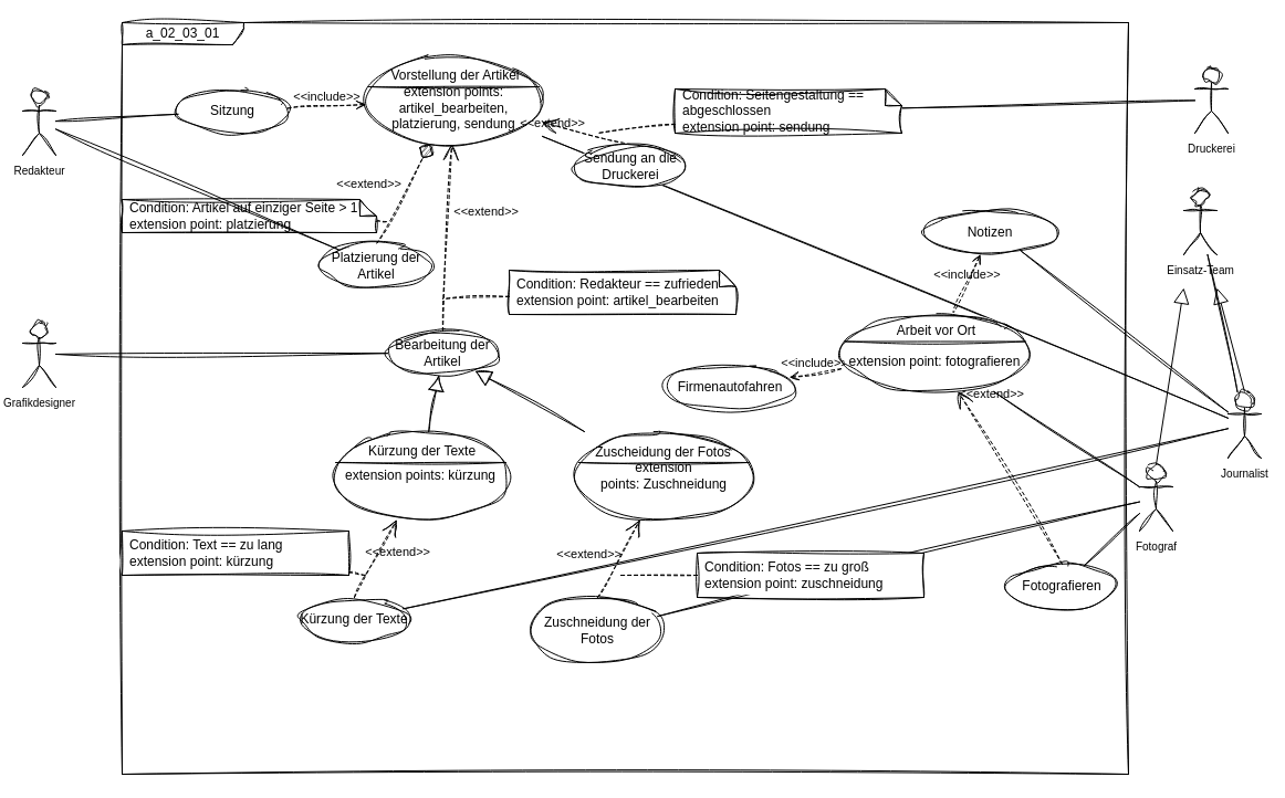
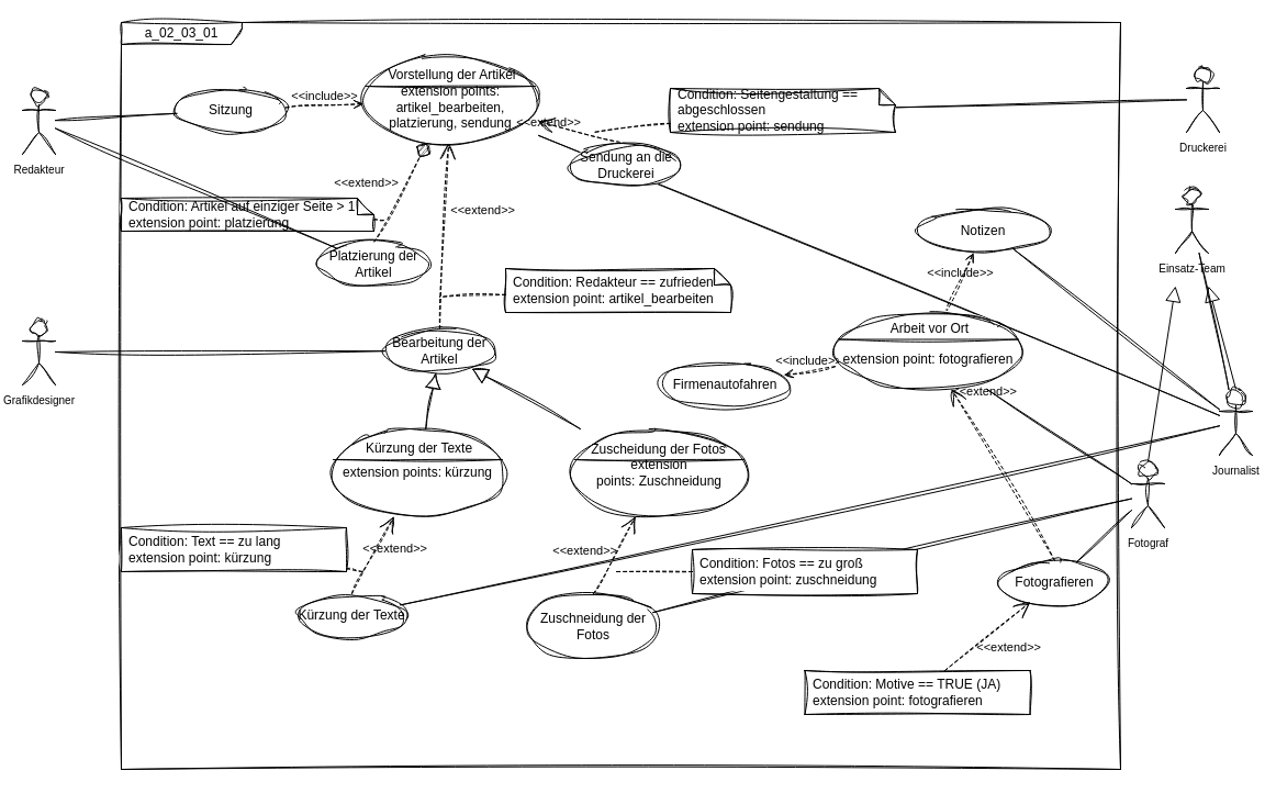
  <mxCell id="0" />
  <mxCell id="1" parent="0" />
  <mxCell id="2" value="a_02_03_01" style="shape=umlFrame;whiteSpace=wrap;html=1;pointerEvents=0;recursiveResize=0;container=1;collapsible=0;width=110;height=20;sketch=1;curveFitting=1;jiggle=2;" parent="1" vertex="1"><mxGeometry x="110" y="20" width="910" height="680" as="geometry" /></mxCell>
  <mxCell id="3" value="Condition: Artikel auf einziger Seite &gt; 1&#10;extension point: platzierung" style="shape=note;size=15;spacingLeft=5;align=left;whiteSpace=wrap;sketch=1;curveFitting=1;jiggle=2;" parent="2" vertex="1"><mxGeometry y="160" width="230" height="30" as="geometry" /></mxCell>
  <mxCell id="4" value="&lt;span style=&quot;font-weight: normal;&quot;&gt;Zuschneidung der Fotos&lt;/span&gt;" style="shape=ellipse;html=1;strokeWidth=1;fontStyle=1;whiteSpace=wrap;align=center;perimeter=ellipsePerimeter;sketch=1;curveFitting=1;jiggle=2;" parent="2" vertex="1"><mxGeometry x="370" y="520" width="120" height="60" as="geometry" /></mxCell>
  <mxCell id="5" style="rounded=0;orthogonalLoop=1;jettySize=auto;html=1;endArrow=none;endFill=0;sketch=1;curveFitting=1;jiggle=2;" parent="1" source="7" target="19" edge="1"><mxGeometry relative="1" as="geometry" /></mxCell>
  <mxCell id="6" style="rounded=0;orthogonalLoop=1;jettySize=auto;html=1;endArrow=none;endFill=0;sketch=1;curveFitting=1;jiggle=2;" parent="1" source="7" target="30" edge="1"><mxGeometry relative="1" as="geometry" /></mxCell>
  <mxCell id="7" value="&lt;font style=&quot;font-size: 10px;&quot;&gt;Redakteur&lt;/font&gt;" style="shape=umlActor;html=1;verticalLabelPosition=bottom;verticalAlign=top;align=center;sketch=1;curveFitting=1;jiggle=2;" parent="1" vertex="1"><mxGeometry x="20" y="80" width="30" height="60" as="geometry" /></mxCell>
  <mxCell id="8" style="rounded=0;orthogonalLoop=1;jettySize=auto;html=1;endArrow=none;endFill=0;sketch=1;curveFitting=1;jiggle=2;" parent="1" source="11" target="25" edge="1"><mxGeometry relative="1" as="geometry"><mxPoint x="340.901" y="112.466" as="targetPoint" /></mxGeometry></mxCell>
  <mxCell id="9" style="rounded=0;orthogonalLoop=1;jettySize=auto;html=1;sketch=1;curveFitting=1;jiggle=2;endArrow=none;endFill=0;" parent="1" source="11" target="39" edge="1"><mxGeometry relative="1" as="geometry" /></mxCell>
  <mxCell id="10" style="rounded=0;orthogonalLoop=1;jettySize=auto;html=1;sketch=1;curveFitting=1;jiggle=2;endArrow=none;endFill=0;" parent="1" source="11" target="48" edge="1"><mxGeometry relative="1" as="geometry"><mxPoint x="887.572" y="322.188" as="targetPoint" /></mxGeometry></mxCell>
  <mxCell id="11" value="&lt;font style=&quot;font-size: 10px;&quot;&gt;Journalist&lt;/font&gt;" style="shape=umlActor;html=1;verticalLabelPosition=bottom;verticalAlign=top;align=center;sketch=1;curveFitting=1;jiggle=2;" parent="1" vertex="1"><mxGeometry x="1110" y="354" width="30" height="60" as="geometry" /></mxCell>
  <mxCell id="12" style="rounded=0;orthogonalLoop=1;jettySize=auto;html=1;sketch=1;curveFitting=1;jiggle=2;endArrow=none;endFill=0;" parent="1" source="15" target="4" edge="1"><mxGeometry relative="1" as="geometry" /></mxCell>
  <mxCell id="13" style="rounded=0;orthogonalLoop=1;jettySize=auto;html=1;endArrow=none;endFill=0;sketch=1;curveFitting=1;jiggle=2;" parent="1" source="15" target="56" edge="1"><mxGeometry relative="1" as="geometry"><mxPoint x="866.467" y="327.949" as="targetPoint" /></mxGeometry></mxCell>
  <mxCell id="14" style="rounded=0;orthogonalLoop=1;jettySize=auto;html=1;sketch=1;curveFitting=1;jiggle=2;endArrow=none;endFill=0;" parent="1" source="15" target="60" edge="1"><mxGeometry relative="1" as="geometry" /></mxCell>
  <mxCell id="15" value="&lt;font style=&quot;font-size: 10px;&quot;&gt;Fotograf&lt;/font&gt;" style="shape=umlActor;html=1;verticalLabelPosition=bottom;verticalAlign=top;align=center;sketch=1;curveFitting=1;jiggle=2;" parent="1" vertex="1"><mxGeometry x="1030" y="420" width="30" height="60" as="geometry" /></mxCell>
  <mxCell id="16" value="&lt;font style=&quot;font-size: 10px;&quot;&gt;Grafikdesigner&lt;/font&gt;" style="shape=umlActor;html=1;verticalLabelPosition=bottom;verticalAlign=top;align=center;sketch=1;curveFitting=1;jiggle=2;" parent="1" vertex="1"><mxGeometry x="20" y="290" width="30" height="60" as="geometry" /></mxCell>
  <mxCell id="17" style="rounded=0;orthogonalLoop=1;jettySize=auto;html=1;sketch=1;curveFitting=1;jiggle=2;endArrow=none;endFill=0;" parent="1" source="18" target="31" edge="1"><mxGeometry relative="1" as="geometry" /></mxCell>
  <mxCell id="18" value="&lt;font style=&quot;font-size: 10px;&quot;&gt;Druckerei&lt;/font&gt;" style="shape=umlActor;html=1;verticalLabelPosition=bottom;verticalAlign=top;align=center;sketch=1;curveFitting=1;jiggle=2;" parent="1" vertex="1"><mxGeometry x="1080" y="60" width="30" height="60" as="geometry" /></mxCell>
  <mxCell id="19" value="&lt;span style=&quot;font-weight: normal;&quot;&gt;Sitzung&lt;/span&gt;" style="shape=ellipse;html=1;strokeWidth=1;fontStyle=1;whiteSpace=wrap;align=center;perimeter=ellipsePerimeter;sketch=1;curveFitting=1;jiggle=2;" parent="1" vertex="1"><mxGeometry x="160" y="80" width="100" height="40" as="geometry" /></mxCell>
  <mxCell id="20" value="&amp;lt;&amp;lt;include&amp;gt;&amp;gt;" style="edgeStyle=none;html=1;endArrow=open;verticalAlign=bottom;dashed=1;labelBackgroundColor=none;rounded=0;sketch=1;curveFitting=1;jiggle=2;" parent="1" source="19" target="25" edge="1"><mxGeometry width="160" relative="1" as="geometry"><mxPoint x="330" y="180" as="sourcePoint" /><mxPoint x="330" y="100" as="targetPoint" /></mxGeometry></mxCell>
  <mxCell id="21" value="Condition: Redakteur == zufrieden&#10;extension point: artikel_bearbeiten" style="shape=note;size=15;spacingLeft=5;align=left;whiteSpace=wrap;sketch=1;curveFitting=1;jiggle=2;" parent="1" vertex="1"><mxGeometry x="460" y="244" width="205" height="40" as="geometry" /></mxCell>
  <mxCell id="22" value="&amp;lt;&amp;lt;extend&amp;gt;&amp;gt;" style="align=right;html=1;verticalAlign=bottom;rounded=0;labelBackgroundColor=none;endArrow=open;endSize=12;dashed=1;exitX=0.5;exitY=0;exitDx=0;exitDy=0;sketch=1;curveFitting=1;jiggle=2;" parent="1" source="24" target="25" edge="1"><mxGeometry x="0.208" y="-65" relative="1" as="geometry"><mxPoint x="441.111" y="180" as="targetPoint" /><mxPoint x="590" y="290" as="sourcePoint" /><mxPoint as="offset" /></mxGeometry></mxCell>
  <mxCell id="23" value="" style="edgeStyle=none;html=1;endArrow=none;rounded=0;labelBackgroundColor=none;dashed=1;sketch=1;curveFitting=1;jiggle=2;" parent="1" source="21" edge="1"><mxGeometry relative="1" as="geometry"><mxPoint x="400" y="270" as="targetPoint" /></mxGeometry></mxCell>
  <mxCell id="24" value="&lt;span style=&quot;font-weight: normal;&quot;&gt;Bearbeitung der Artikel&lt;/span&gt;" style="shape=ellipse;html=1;strokeWidth=1;fontStyle=1;whiteSpace=wrap;align=center;perimeter=ellipsePerimeter;sketch=1;curveFitting=1;jiggle=2;" parent="1" vertex="1"><mxGeometry x="350" y="299" width="100" height="40" as="geometry" /></mxCell>
  <mxCell id="25" value="&lt;br&gt;extension points: artikel_bearbeiten, platzierung, sendung" style="html=1;shape=mxgraph.sysml.useCaseExtPt;whiteSpace=wrap;align=center;sketch=1;curveFitting=1;jiggle=2;" parent="1" vertex="1"><mxGeometry x="330" y="50" width="160" height="80" as="geometry" /></mxCell>
  <mxCell id="26" value="&lt;span style=&quot;font-weight: normal;&quot;&gt;Vorstellung der Artikel&lt;/span&gt;" style="resizable=0;html=1;verticalAlign=middle;align=center;labelBackgroundColor=none;fontStyle=1;" parent="25" connectable="0" vertex="1"><mxGeometry x="80" y="17" as="geometry" /></mxCell>
  <mxCell id="27" value="&amp;lt;&amp;lt;extend&amp;gt;&amp;gt;" style="align=right;html=1;verticalAlign=bottom;rounded=0;labelBackgroundColor=none;endArrow=diamond;endSize=12;dashed=1;exitX=0.5;exitY=0;exitDx=0;exitDy=0;sketch=1;curveFitting=1;jiggle=2;" parent="1" source="30" target="25" edge="1"><mxGeometry relative="1" as="geometry"><mxPoint x="272" y="275" as="targetPoint" /><mxPoint x="465" y="385" as="sourcePoint" /></mxGeometry></mxCell>
  <mxCell id="28" value="" style="edgeStyle=none;html=1;endArrow=none;rounded=0;labelBackgroundColor=none;dashed=1;sketch=1;curveFitting=1;jiggle=2;" parent="1" source="3" edge="1"><mxGeometry relative="1" as="geometry"><mxPoint x="350" y="200" as="targetPoint" /></mxGeometry></mxCell>
  <mxCell id="29" value="" style="rounded=0;orthogonalLoop=1;jettySize=auto;html=1;endArrow=none;endFill=0;sketch=1;curveFitting=1;jiggle=2;" parent="1" source="16" target="24" edge="1"><mxGeometry relative="1" as="geometry"><mxPoint x="50" y="316" as="sourcePoint" /><mxPoint x="439" y="211" as="targetPoint" /></mxGeometry></mxCell>
  <mxCell id="30" value="&lt;span style=&quot;font-weight: normal;&quot;&gt;Platzierung der Artikel&lt;/span&gt;" style="shape=ellipse;html=1;strokeWidth=1;fontStyle=1;whiteSpace=wrap;align=center;perimeter=ellipsePerimeter;sketch=1;curveFitting=1;jiggle=2;" parent="1" vertex="1"><mxGeometry x="290" y="220" width="100" height="40" as="geometry" /></mxCell>
  <mxCell id="31" value="Condition: Seitengestaltung == abgeschlossen&#10;extension point: sendung" style="shape=note;size=15;spacingLeft=5;align=left;whiteSpace=wrap;sketch=1;curveFitting=1;jiggle=2;" parent="1" vertex="1"><mxGeometry x="610" y="80" width="205" height="40" as="geometry" /></mxCell>
  <mxCell id="32" value="&amp;lt;&amp;lt;extend&amp;gt;&amp;gt;" style="align=right;html=1;verticalAlign=bottom;rounded=0;labelBackgroundColor=none;endArrow=open;endSize=12;dashed=1;exitX=0.5;exitY=0;exitDx=0;exitDy=0;sketch=1;curveFitting=1;jiggle=2;" parent="1" source="34" target="25" edge="1"><mxGeometry relative="1" as="geometry"><mxPoint x="531" y="80" as="targetPoint" /><mxPoint x="680" y="190" as="sourcePoint" /></mxGeometry></mxCell>
  <mxCell id="33" value="" style="edgeStyle=none;html=1;endArrow=none;rounded=0;labelBackgroundColor=none;dashed=1;sketch=1;curveFitting=1;jiggle=2;" parent="1" source="31" edge="1"><mxGeometry relative="1" as="geometry"><mxPoint x="540" y="120" as="targetPoint" /></mxGeometry></mxCell>
  <mxCell id="34" value="&lt;span style=&quot;font-weight: normal;&quot;&gt;Sendung an die Druckerei&lt;/span&gt;" style="shape=ellipse;html=1;strokeWidth=1;fontStyle=1;whiteSpace=wrap;align=center;perimeter=ellipsePerimeter;sketch=1;curveFitting=1;jiggle=2;" parent="1" vertex="1"><mxGeometry x="520" y="130" width="100" height="40" as="geometry" /></mxCell>
  <mxCell id="35" value="" style="edgeStyle=none;html=1;endArrow=block;endFill=0;endSize=12;verticalAlign=bottom;rounded=0;sketch=1;curveFitting=1;jiggle=2;" parent="1" source="40" target="24" edge="1"><mxGeometry width="160" relative="1" as="geometry"><mxPoint x="443.216" y="384.711" as="sourcePoint" /><mxPoint x="710" y="520" as="targetPoint" /></mxGeometry></mxCell>
  <mxCell id="36" value="Condition: Text == zu lang&#10;extension point: kürzung" style="shape=note;size=0;spacingLeft=5;align=left;whiteSpace=wrap;sketch=1;curveFitting=1;jiggle=2;" parent="1" vertex="1"><mxGeometry x="110" y="480" width="205" height="40" as="geometry" /></mxCell>
  <mxCell id="37" value="&amp;lt;&amp;lt;extend&amp;gt;&amp;gt;" style="align=right;html=1;verticalAlign=bottom;rounded=0;labelBackgroundColor=none;endArrow=open;endSize=12;dashed=1;exitX=0.5;exitY=0;exitDx=0;exitDy=0;sketch=1;curveFitting=1;jiggle=2;" parent="1" source="39" target="40" edge="1"><mxGeometry x="0.544" y="-46" relative="1" as="geometry"><mxPoint x="423.897" y="560.004" as="targetPoint" /><mxPoint x="435.24" y="657.07" as="sourcePoint" /><mxPoint as="offset" /></mxGeometry></mxCell>
  <mxCell id="38" value="" style="edgeStyle=none;html=1;endArrow=none;rounded=0;labelBackgroundColor=none;dashed=1;sketch=1;curveFitting=1;jiggle=2;" parent="1" source="36" edge="1"><mxGeometry relative="1" as="geometry"><mxPoint x="330" y="520" as="targetPoint" /></mxGeometry></mxCell>
  <mxCell id="39" value="&lt;span style=&quot;font-weight: normal;&quot;&gt;Kürzung der Texte&lt;/span&gt;" style="shape=ellipse;html=1;strokeWidth=1;fontStyle=1;whiteSpace=wrap;align=center;perimeter=ellipsePerimeter;sketch=1;curveFitting=1;jiggle=2;" parent="1" vertex="1"><mxGeometry x="270" y="540" width="100" height="40" as="geometry" /></mxCell>
  <mxCell id="40" value="&lt;br&gt;extension points:&amp;nbsp;kürzung&lt;br&gt;&amp;nbsp;" style="html=1;shape=mxgraph.sysml.useCaseExtPt;whiteSpace=wrap;align=center;sketch=1;curveFitting=1;jiggle=2;" parent="1" vertex="1"><mxGeometry x="300" y="390" width="160" height="80" as="geometry" /></mxCell>
  <mxCell id="41" value="&lt;span style=&quot;font-weight: normal;&quot;&gt;Kürzung der Texte&lt;/span&gt;" style="resizable=0;html=1;verticalAlign=middle;align=center;labelBackgroundColor=none;fontStyle=1;" parent="40" connectable="0" vertex="1"><mxGeometry x="80" y="17" as="geometry" /></mxCell>
  <mxCell id="42" value="&lt;br&gt;extension points:&amp;nbsp;Zuschneidung&lt;br&gt;&amp;nbsp;" style="html=1;shape=mxgraph.sysml.useCaseExtPt;whiteSpace=wrap;align=center;sketch=1;curveFitting=1;jiggle=2;" parent="1" vertex="1"><mxGeometry x="520" y="390" width="160" height="80" as="geometry" /></mxCell>
  <mxCell id="43" value="&lt;span style=&quot;font-weight: normal;&quot;&gt;Zuscheidung der Fotos&lt;/span&gt;" style="resizable=0;html=1;verticalAlign=middle;align=center;labelBackgroundColor=none;fontStyle=1;fillColor=#e1d5e7;" parent="42" connectable="0" vertex="1"><mxGeometry x="80" y="17" as="geometry"><mxPoint x="-2" y="1" as="offset" /></mxGeometry></mxCell>
  <mxCell id="44" value="Condition: Fotos == zu groß&#10;extension point: zuschneidung" style="shape=note;size=0;spacingLeft=5;align=left;whiteSpace=wrap;sketch=1;curveFitting=1;jiggle=2;" parent="1" vertex="1"><mxGeometry x="630" y="500" width="205" height="40" as="geometry" /></mxCell>
  <mxCell id="45" value="&amp;lt;&amp;lt;extend&amp;gt;&amp;gt;" style="align=right;html=1;verticalAlign=bottom;rounded=0;labelBackgroundColor=none;endArrow=open;endSize=12;dashed=1;exitX=0.5;exitY=0;exitDx=0;exitDy=0;sketch=1;curveFitting=1;jiggle=2;" parent="1" source="4" target="42" edge="1"><mxGeometry x="-0.074" y="-6" relative="1" as="geometry"><mxPoint x="702" y="500" as="targetPoint" /><mxPoint x="785.24" y="687.07" as="sourcePoint" /><mxPoint as="offset" /></mxGeometry></mxCell>
  <mxCell id="46" value="" style="edgeStyle=none;html=1;endArrow=none;rounded=0;labelBackgroundColor=none;dashed=1;sketch=1;curveFitting=1;jiggle=2;" parent="1" source="44" edge="1"><mxGeometry relative="1" as="geometry"><mxPoint x="560" y="520" as="targetPoint" /></mxGeometry></mxCell>
  <mxCell id="47" value="" style="edgeStyle=none;html=1;endArrow=block;endFill=0;endSize=12;verticalAlign=bottom;rounded=0;sketch=1;curveFitting=1;jiggle=2;" parent="1" source="42" target="24" edge="1"><mxGeometry width="160" relative="1" as="geometry"><mxPoint x="659.82" y="390" as="sourcePoint" /><mxPoint x="709.82" y="339" as="targetPoint" /></mxGeometry></mxCell>
  <mxCell id="48" value="&lt;font style=&quot;font-size: 10px;&quot;&gt;Einsatz-Team&lt;/font&gt;" style="shape=umlActor;html=1;verticalLabelPosition=bottom;verticalAlign=top;align=center;sketch=1;curveFitting=1;jiggle=2;" parent="1" vertex="1"><mxGeometry x="1070" y="170" width="30" height="60" as="geometry" /></mxCell>
  <mxCell id="49" value="" style="edgeStyle=none;html=1;endArrow=block;endFill=0;endSize=12;verticalAlign=bottom;rounded=0;exitX=0.5;exitY=0;exitDx=0;exitDy=0;exitPerimeter=0;" parent="1" source="15" edge="1"><mxGeometry width="160" relative="1" as="geometry"><mxPoint x="1050" y="390" as="sourcePoint" /><mxPoint x="1070" y="260" as="targetPoint" /></mxGeometry></mxCell>
  <mxCell id="50" value="" style="edgeStyle=none;html=1;endArrow=block;endFill=0;endSize=12;verticalAlign=bottom;rounded=0;exitX=0.5;exitY=0;exitDx=0;exitDy=0;exitPerimeter=0;" parent="1" source="11" edge="1"><mxGeometry width="160" relative="1" as="geometry"><mxPoint x="1120" y="290" as="sourcePoint" /><mxPoint x="1100" y="260" as="targetPoint" /></mxGeometry></mxCell>
  <mxCell id="51" value="&lt;span style=&quot;font-weight: normal;&quot;&gt;Firmenautofahren&lt;/span&gt;" style="shape=ellipse;html=1;strokeWidth=1;fontStyle=1;whiteSpace=wrap;align=center;perimeter=ellipsePerimeter;sketch=1;curveFitting=1;jiggle=2;" parent="1" vertex="1"><mxGeometry x="600" y="330" width="120" height="40" as="geometry" /></mxCell>
  <mxCell id="52" value="&amp;lt;&amp;lt;include&amp;gt;&amp;gt;" style="edgeStyle=none;html=1;endArrow=open;verticalAlign=bottom;dashed=1;labelBackgroundColor=none;rounded=0;sketch=1;curveFitting=1;jiggle=2;" parent="1" source="56" target="51" edge="1"><mxGeometry width="160" relative="1" as="geometry"><mxPoint x="789.798" y="320.953" as="sourcePoint" /><mxPoint x="815" y="370" as="targetPoint" /></mxGeometry></mxCell>
  <mxCell id="53" value="&lt;span style=&quot;font-weight: normal;&quot;&gt;Notizen&lt;/span&gt;" style="shape=ellipse;html=1;strokeWidth=1;fontStyle=1;whiteSpace=wrap;align=center;perimeter=ellipsePerimeter;sketch=1;curveFitting=1;jiggle=2;" parent="1" vertex="1"><mxGeometry x="835" y="190" width="120" height="40" as="geometry" /></mxCell>
  <mxCell id="54" value="&amp;lt;&amp;lt;include&amp;gt;&amp;gt;" style="edgeStyle=none;html=1;endArrow=open;verticalAlign=bottom;dashed=1;labelBackgroundColor=none;rounded=0;sketch=1;curveFitting=1;jiggle=2;" parent="1" source="56" target="53" edge="1"><mxGeometry width="160" relative="1" as="geometry"><mxPoint x="850.708" y="290.321" as="sourcePoint" /><mxPoint x="925" y="420" as="targetPoint" /></mxGeometry></mxCell>
  <mxCell id="55" style="rounded=0;orthogonalLoop=1;jettySize=auto;html=1;entryX=0.734;entryY=0.921;entryDx=0;entryDy=0;entryPerimeter=0;sketch=1;curveFitting=1;jiggle=2;endArrow=none;endFill=0;" parent="1" source="11" target="53" edge="1"><mxGeometry relative="1" as="geometry" /></mxCell>
  <mxCell id="56" value="&lt;br&gt;extension point: fotografieren" style="html=1;shape=mxgraph.sysml.useCaseExtPt;whiteSpace=wrap;align=center;sketch=1;curveFitting=1;jiggle=2;" parent="1" vertex="1"><mxGeometry x="760" y="284" width="170" height="70" as="geometry" /></mxCell>
  <mxCell id="57" value="&lt;span style=&quot;font-weight: normal;&quot;&gt;Arbeit vor Ort&lt;/span&gt;" style="resizable=0;html=1;verticalAlign=middle;align=center;labelBackgroundColor=none;fontStyle=1;" parent="56" connectable="0" vertex="1"><mxGeometry x="85" y="14.875" as="geometry" /></mxCell>
+ <mxCell id="58" value="Condition: Motive == TRUE (JA)&#10;extension point: fotografieren" style="shape=note;size=0;spacingLeft=5;align=left;whiteSpace=wrap;sketch=1;curveFitting=1;jiggle=2;" parent="1" vertex="1"><mxGeometry x="732.5" y="610" width="205" height="40" as="geometry" /></mxCell>
  <mxCell id="59" value="&amp;lt;&amp;lt;extend&amp;gt;&amp;gt;" style="align=right;html=1;verticalAlign=bottom;rounded=0;labelBackgroundColor=none;endArrow=open;endSize=12;dashed=1;exitX=0.5;exitY=0;exitDx=0;exitDy=0;sketch=1;curveFitting=1;jiggle=2;" parent="1" source="60" target="56" edge="1"><mxGeometry x="0.544" y="-46" relative="1" as="geometry"><mxPoint x="1018" y="560" as="targetPoint" /><mxPoint x="1095.24" y="747.07" as="sourcePoint" /><mxPoint as="offset" /></mxGeometry></mxCell>
  <mxCell id="60" value="&lt;span style=&quot;font-weight: normal;&quot;&gt;Fotografieren&lt;/span&gt;" style="shape=ellipse;html=1;strokeWidth=1;fontStyle=1;whiteSpace=wrap;align=center;perimeter=ellipsePerimeter;sketch=1;curveFitting=1;jiggle=2;" parent="1" vertex="1"><mxGeometry x="910" y="510" width="100" height="40" as="geometry" /></mxCell>
+ <mxCell id="61" value="&amp;lt;&amp;lt;extend&amp;gt;&amp;gt;" style="align=right;html=1;verticalAlign=bottom;rounded=0;labelBackgroundColor=none;endArrow=open;endSize=12;dashed=1;sketch=1;curveFitting=1;jiggle=2;" parent="1" source="58" target="60" edge="1"><mxGeometry x="0.544" y="-46" relative="1" as="geometry"><mxPoint x="475.5" y="550" as="targetPoint" /><mxPoint x="437.5" y="620" as="sourcePoint" /><mxPoint as="offset" /></mxGeometry></mxCell>
